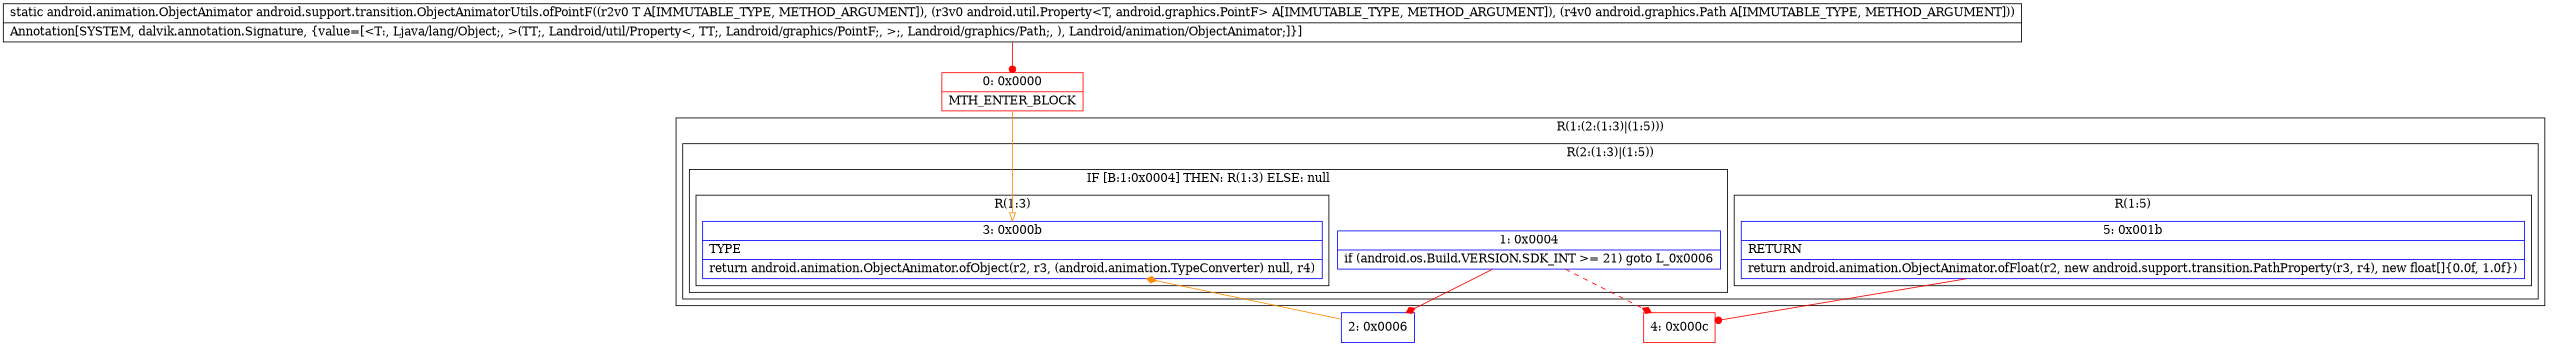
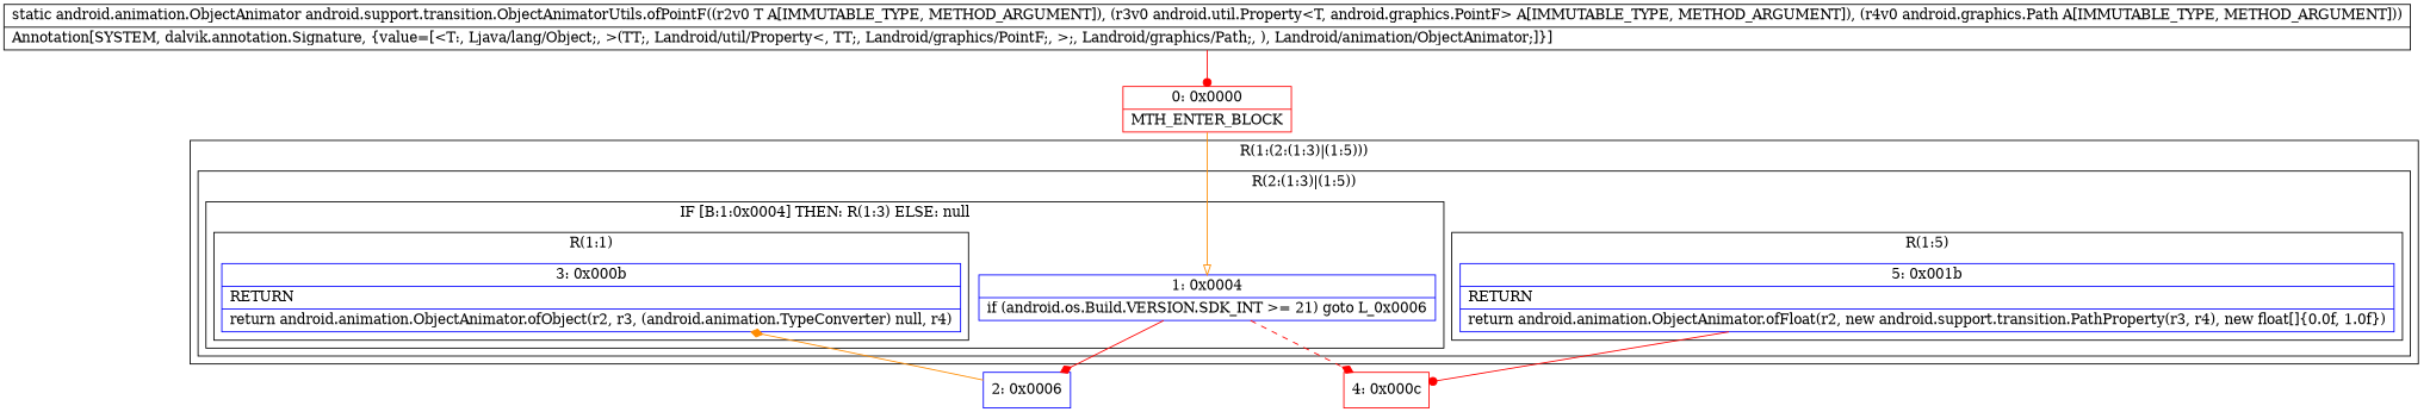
  digraph {
    node [color=blue shape=record]
    edge [arrowhead=diamond color=red]
-   n1 [label="{3\:\ 0x000b|TYPE\l|return android.animation.ObjectAnimator.ofObject(r2, r3, (android.animation.TypeConverter) null, r4)\l}"]
+   n1 [label="{3\:\ 0x000b|RETURN\l|return android.animation.ObjectAnimator.ofObject(r2, r3, (android.animation.TypeConverter) null, r4)\l}"]
    n2 [label="{1\:\ 0x0004|if (android.os.Build.VERSION.SDK_INT \>= 21) goto L_0x0006\l}"]
    n3 [label="{5\:\ 0x001b|RETURN\l|return android.animation.ObjectAnimator.ofFloat(r2, new android.support.transition.PathProperty(r3, r4), new float[]\{0.0f, 1.0f\})\l}"]
    n4 [label="{2\:\ 0x0006}"]
    n5 [color=red label="{4\:\ 0x000c}"]
    n6 [color=red label="{0\:\ 0x0000|MTH_ENTER_BLOCK\l}"]
    n7 [label="{static android.animation.ObjectAnimator android.support.transition.ObjectAnimatorUtils.ofPointF((r2v0 T A[IMMUTABLE_TYPE, METHOD_ARGUMENT]), (r3v0 android.util.Property\<T, android.graphics.PointF\> A[IMMUTABLE_TYPE, METHOD_ARGUMENT]), (r4v0 android.graphics.Path A[IMMUTABLE_TYPE, METHOD_ARGUMENT]))  | Annotation[SYSTEM, dalvik.annotation.Signature, \{value=[\<T:, Ljava\/lang\/Object;, \>(TT;, Landroid\/util\/Property\<, TT;, Landroid\/graphics\/PointF;, \>;, Landroid\/graphics\/Path;, ), Landroid\/animation\/ObjectAnimator;]\}]\l}" color=""]
    subgraph cluster_1 {
      label="R(1:(2:(1:3)|(1:5)))"
      subgraph cluster_2 {
        label="R(2:(1:3)|(1:5))"
        subgraph cluster_3 {
          label="IF [B:1:0x0004] THEN: R(1:3) ELSE: null"
          n2
          subgraph cluster_4 {
-           label="R(1:3)"
+           label="R(1:1)"
            n1
          }
        }
        subgraph cluster_5 {
          label="R(1:5)"
          n3
        }
      }
    }
    n2 -> n4
    n2 -> n5 [style=dashed]
    n3 -> n5 [arrowhead=dot]
    n4 -> n1 [color=darkorange]
-   n6 -> n1 [arrowhead=onormal color=darkorange]
+   n6 -> n2 [arrowhead=onormal color=darkorange]
    n7 -> n6 [arrowhead=dot]
  }
